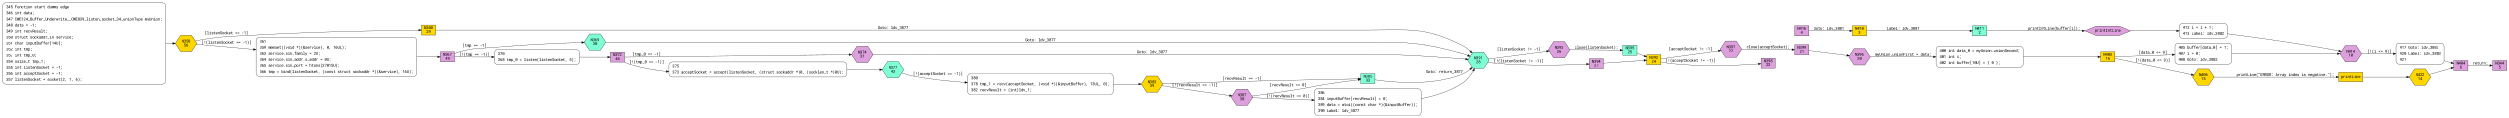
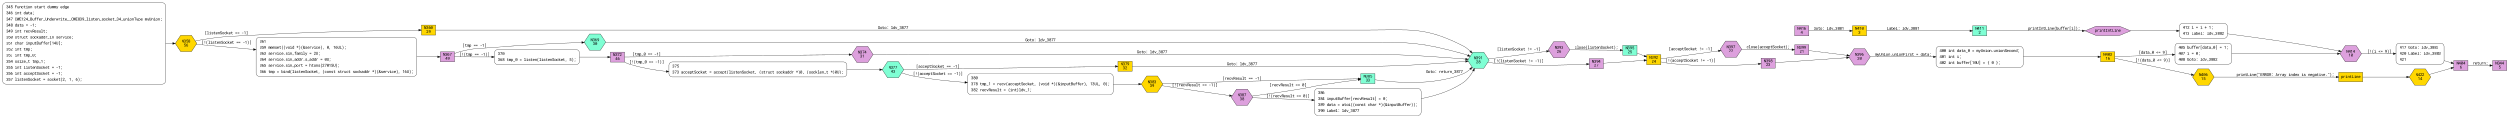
  digraph {
    fontname="Roboto Mono"
    rankdir=LR
    node [fillcolor=plum fontname="Roboto Mono" shape=box style=filled]
    edge [fontname="Roboto Mono"]
    n1 [fillcolor=gold label="N358\n56" shape=hexagon]
    n2 [fillcolor=gold label="N360\n29"]
    n3 [fillcolor=white label=<<table border="0" cellborder="0" cellpadding="3" bgcolor="white"><tr><td align="right">361</td><td align="left"></td></tr><tr><td align="right">359</td><td align="left">memset((void *)(&amp;service), 0, 16UL);</td></tr><tr><td align="right">363</td><td align="left">service.sin_family = 2U;</td></tr><tr><td align="right">364</td><td align="left">service.sin_addr.s_addr = 0U;</td></tr><tr><td align="right">365</td><td align="left">service.sin_port = htons(27015U);</td></tr><tr><td align="right">366</td><td align="left">tmp = bind(listenSocket, (const struct sockaddr *)(&amp;service), 16U);</td></tr></table>> penwidth=1 shape=Mrecord style="filled,bold"]
    n4 [fillcolor=aquamarine label="N391\n28" shape=hexagon]
    n5 [label="N367\n49"]
    n6 [label="N393\n26" shape=hexagon]
    n7 [label="N394\n27"]
    n8 [fillcolor=aquamarine label="N369\n30" shape=hexagon]
    n9 [fillcolor=white label=<<table border="0" cellborder="0" cellpadding="3" bgcolor="white"><tr><td align="right">370</td><td align="left"></td></tr><tr><td align="right">368</td><td align="left">tmp_0 = listen(listenSocket, 5);</td></tr></table>> penwidth=1 shape=Mrecord style="filled,bold"]
    n10 [label="N372\n46"]
    n11 [label="N374\n31" shape=hexagon]
    n12 [fillcolor=white label=<<table border="0" cellborder="0" cellpadding="3" bgcolor="white"><tr><td align="right">375</td><td align="left"></td></tr><tr><td align="right">373</td><td align="left">acceptSocket = accept(listenSocket, (struct sockaddr *)0, (socklen_t *)0U);</td></tr></table>> penwidth=1 shape=Mrecord style="filled,bold"]
    n13 [fillcolor=aquamarine label="N377\n43" shape=hexagon]
+   n14 [fillcolor=gold label="N379\n32"]
    n15 [fillcolor=white label=<<table border="0" cellborder="0" cellpadding="3" bgcolor="white"><tr><td align="right">380</td><td align="left"></td></tr><tr><td align="right">378</td><td align="left">tmp_1 = recv(acceptSocket, (void *)(&amp;inputBuffer), 13UL, 0);</td></tr><tr><td align="right">382</td><td align="left">recvResult = (int)ldv_1;</td></tr></table>> penwidth=1 shape=Mrecord style="filled,bold"]
    n16 [fillcolor=gold label="N383\n39" shape=hexagon]
    n17 [fillcolor=aquamarine label="N385\n33"]
    n18 [label="N387\n38" shape=hexagon]
    n19 [fillcolor=white label=<<table border="0" cellborder="0" cellpadding="3" bgcolor="white"><tr><td align="right">386</td><td align="left"></td></tr><tr><td align="right">384</td><td align="left">inputBuffer[recvResult] = 0;</td></tr><tr><td align="right">389</td><td align="left">data = atoi((const char *)(&amp;inputBuffer));</td></tr><tr><td align="right">390</td><td align="left">Label: ldv_3877</td></tr></table>> penwidth=1 shape=Mrecord style="filled,bold"]
    n20 [fillcolor=aquamarine label="N395\n25"]
    n21 [fillcolor=gold label="N392\n24"]
    n22 [label="N397\n22" shape=hexagon]
    n23 [label="N398\n23"]
    n24 [label="N399\n21"]
    n25 [label="N396\n20" shape=hexagon]
    n26 [fillcolor=white label=<<table border="0" cellborder="0" cellpadding="3" bgcolor="white"><tr><td align="right">400</td><td align="left">int data_0 = myUnion.unionSecond;</td></tr><tr><td align="right">401</td><td align="left">int i;</td></tr><tr><td align="right">402</td><td align="left">int buffer[10U] = &#123; 0 &#125;;</td></tr></table>> penwidth=1 shape=Mrecord style="filled,bold"]
    n27 [fillcolor=gold label="N403\n16"]
    n28 [fillcolor=white label=<<table border="0" cellborder="0" cellpadding="3" bgcolor="white"><tr><td align="right">405</td><td align="left">buffer[data_0] = 1;</td></tr><tr><td align="right">407</td><td align="left">i = 0;</td></tr><tr><td align="right">408</td><td align="left">Goto: ldv_3882</td></tr></table>> penwidth=1 shape=Mrecord style="filled,bold"]
    n29 [fillcolor=gold label="N406\n15" shape=hexagon]
    n30 [label="N414\n10" shape=hexagon]
    n31 [fillcolor=gold label=printLine]
    n32 [fillcolor=white label=<<table border="0" cellborder="0" cellpadding="3" bgcolor="white"><tr><td align="right">417</td><td align="left">Goto: ldv_3883</td></tr><tr><td align="right">420</td><td align="left">Label: ldv_3883</td></tr><tr><td align="right">421</td><td align="left"></td></tr></table>> penwidth=1 shape=Mrecord style="filled,bold"]
    n33 [fillcolor=gold label="N422\n14" shape=hexagon]
    n34 [label="N404\n6"]
    n35 [label="N344\n5"]
    n36 [label="N416\n4"]
    n37 [fillcolor=gold label="N410\n3"]
    n38 [fillcolor=aquamarine label="N411\n2"]
    n39 [label=printIntLine shape=hexagon]
    n40 [fillcolor=white label=<<table border="0" cellborder="0" cellpadding="3" bgcolor="white"><tr><td align="right">412</td><td align="left">i = i + 1;</td></tr><tr><td align="right">413</td><td align="left">Label: ldv_3882</td></tr></table>> penwidth=1 shape=Mrecord style="filled,bold"]
    n41 [fillcolor=white label=<<table border="0" cellborder="0" cellpadding="3" bgcolor="white"><tr><td align="right">345</td><td align="left">Function start dummy edge</td></tr><tr><td align="right">346</td><td align="left">int data;</td></tr><tr><td align="right">347</td><td align="left">CWE124_Buffer_Underwrite__CWE839_listen_socket_34_unionType myUnion;</td></tr><tr><td align="right">348</td><td align="left">data = -1;</td></tr><tr><td align="right">349</td><td align="left">int recvResult;</td></tr><tr><td align="right">350</td><td align="left">struct sockaddr_in service;</td></tr><tr><td align="right">351</td><td align="left">char inputBuffer[14U];</td></tr><tr><td align="right">352</td><td align="left">int tmp;</td></tr><tr><td align="right">353</td><td align="left">int tmp_0;</td></tr><tr><td align="right">354</td><td align="left">ssize_t tmp_1;</td></tr><tr><td align="right">355</td><td align="left">int listenSocket = -1;</td></tr><tr><td align="right">356</td><td align="left">int acceptSocket = -1;</td></tr><tr><td align="right">357</td><td align="left">listenSocket = socket(2, 1, 6);</td></tr></table>> penwidth=1 shape=Mrecord style="filled,bold"]
    n1 -> n2 [label="[listenSocket == -1]"]
    n1 -> n3 [label="[!(listenSocket == -1)]"]
    n2 -> n4 [label="Goto: ldv_3877"]
    n3 -> n5
    n4 -> n6 [label="[listenSocket != -1]"]
    n4 -> n7 [label="[!(listenSocket != -1)]"]
    n5 -> n8 [label="[tmp == -1]"]
    n5 -> n9 [label="[!(tmp == -1)]"]
    n6 -> n20 [label="close(listenSocket);"]
    n7 -> n21
    n8 -> n4 [label="Goto: ldv_3877"]
    n9 -> n10
    n10 -> n11 [label="[tmp_0 == -1]"]
    n10 -> n12 [label="[!(tmp_0 == -1)]"]
    n11 -> n4 [label="Goto: ldv_3877"]
    n12 -> n13
+   n13 -> n14 [label="[acceptSocket == -1]"]
    n13 -> n15 [label="[!(acceptSocket == -1)]"]
+   n14 -> n4 [label="Goto: ldv_3877"]
    n15 -> n16
    n16 -> n17 [label="[recvResult == -1]"]
    n16 -> n18 [label="[!(recvResult == -1)]"]
    n17 -> n4 [label="Goto: return_3877"]
    n18 -> n17 [label="[recvResult == 0]"]
    n18 -> n19 [label="[!(recvResult == 0)]"]
    n19 -> n4
    n20 -> n21
    n21 -> n22 [label="[acceptSocket != -1]"]
    n21 -> n23 [label="[!(acceptSocket != -1)]"]
    n22 -> n24 [label="close(acceptSocket);"]
+   n23 -> n25
    n24 -> n25
    n25 -> n26 [label="myUnion.unionFirst = data;"]
    n26 -> n27
    n27 -> n28 [label="[data_0 <= 9]"]
    n27 -> n29 [label="[!(data_0 <= 9)]"]
    n28 -> n30
    n29 -> n31 [label="printLine(\"ERROR: Array index is negative.\");"]
    n30 -> n32 [label="[!(i <= 9)]"]
    n31 -> n33
    n32 -> n34
    n33 -> n34
    n34 -> n35 [label="return;"]
    n36 -> n37 [label="Goto: ldv_3881"]
    n37 -> n38 [label="Label: ldv_3881"]
    n38 -> n39 [label="printIntLine(buffer[i]);"]
    n39 -> n40
    n40 -> n30
    n41 -> n1
  }
